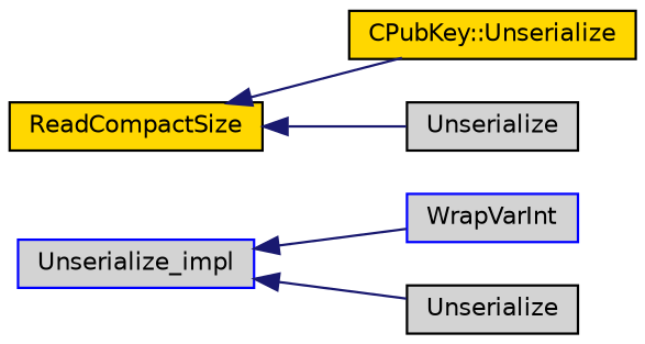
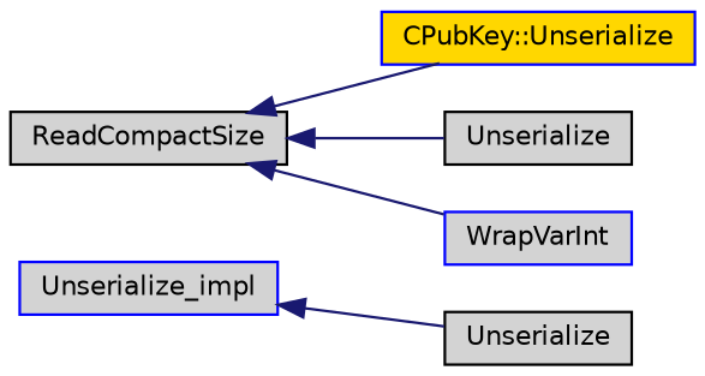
  digraph {
    rankdir=LR
    node [color=black fillcolor=lightgrey fontname=Helvetica fontsize=10 shape=record style=filled]
    edge [color=midnightblue dir=back fontname=Helvetica fontsize=10 labelfontname=Helvetica labelfontsize=10 style=solid]
-   n1 [fillcolor=gold fontcolor=black height=0.2 label=ReadCompactSize width=0.4]
-   n2 [fillcolor=gold height=0.2 label="CPubKey::Unserialize" width=0.4]
+   n1 [fontcolor=black height=0.2 label=ReadCompactSize width=0.4]
+   n2 [color=blue fillcolor=gold height=0.2 label="CPubKey::Unserialize" width=0.4]
    n3 [height=0.2 label=Unserialize width=0.4]
    n4 [color=blue height=0.2 label=Unserialize_impl width=0.4]
    n5 [color=blue height=0.2 label=WrapVarInt width=0.4]
    n6 [height=0.2 label=Unserialize width=0.4]
    n1 -> n2
    n1 -> n3
-   n4 -> n5
+   n1 -> n5
    n4 -> n6
  }
